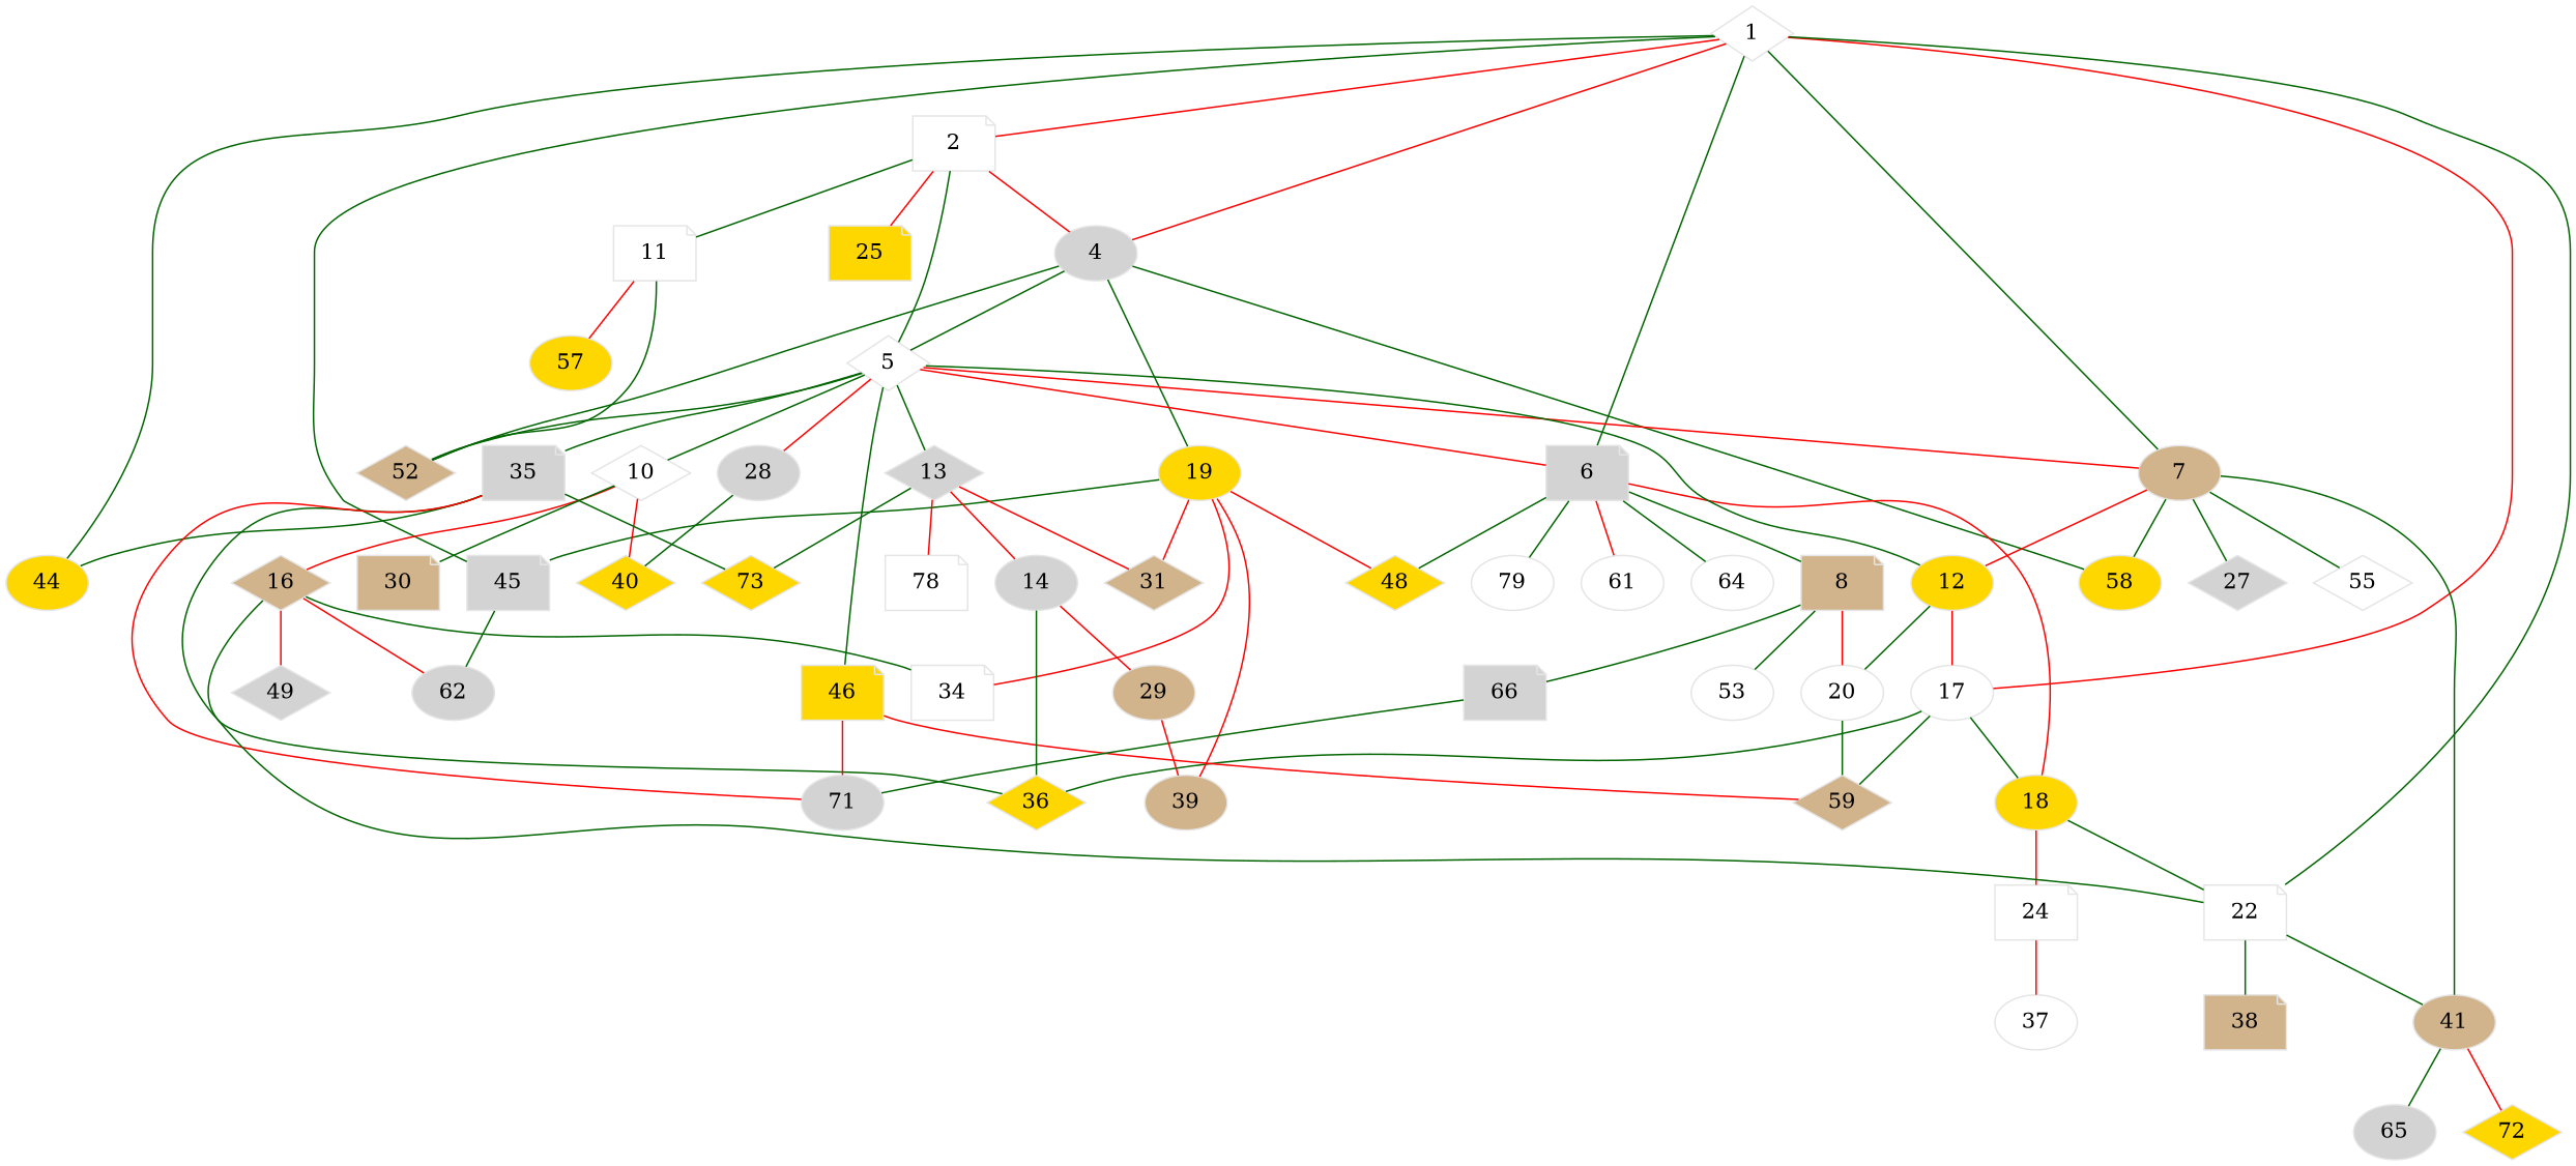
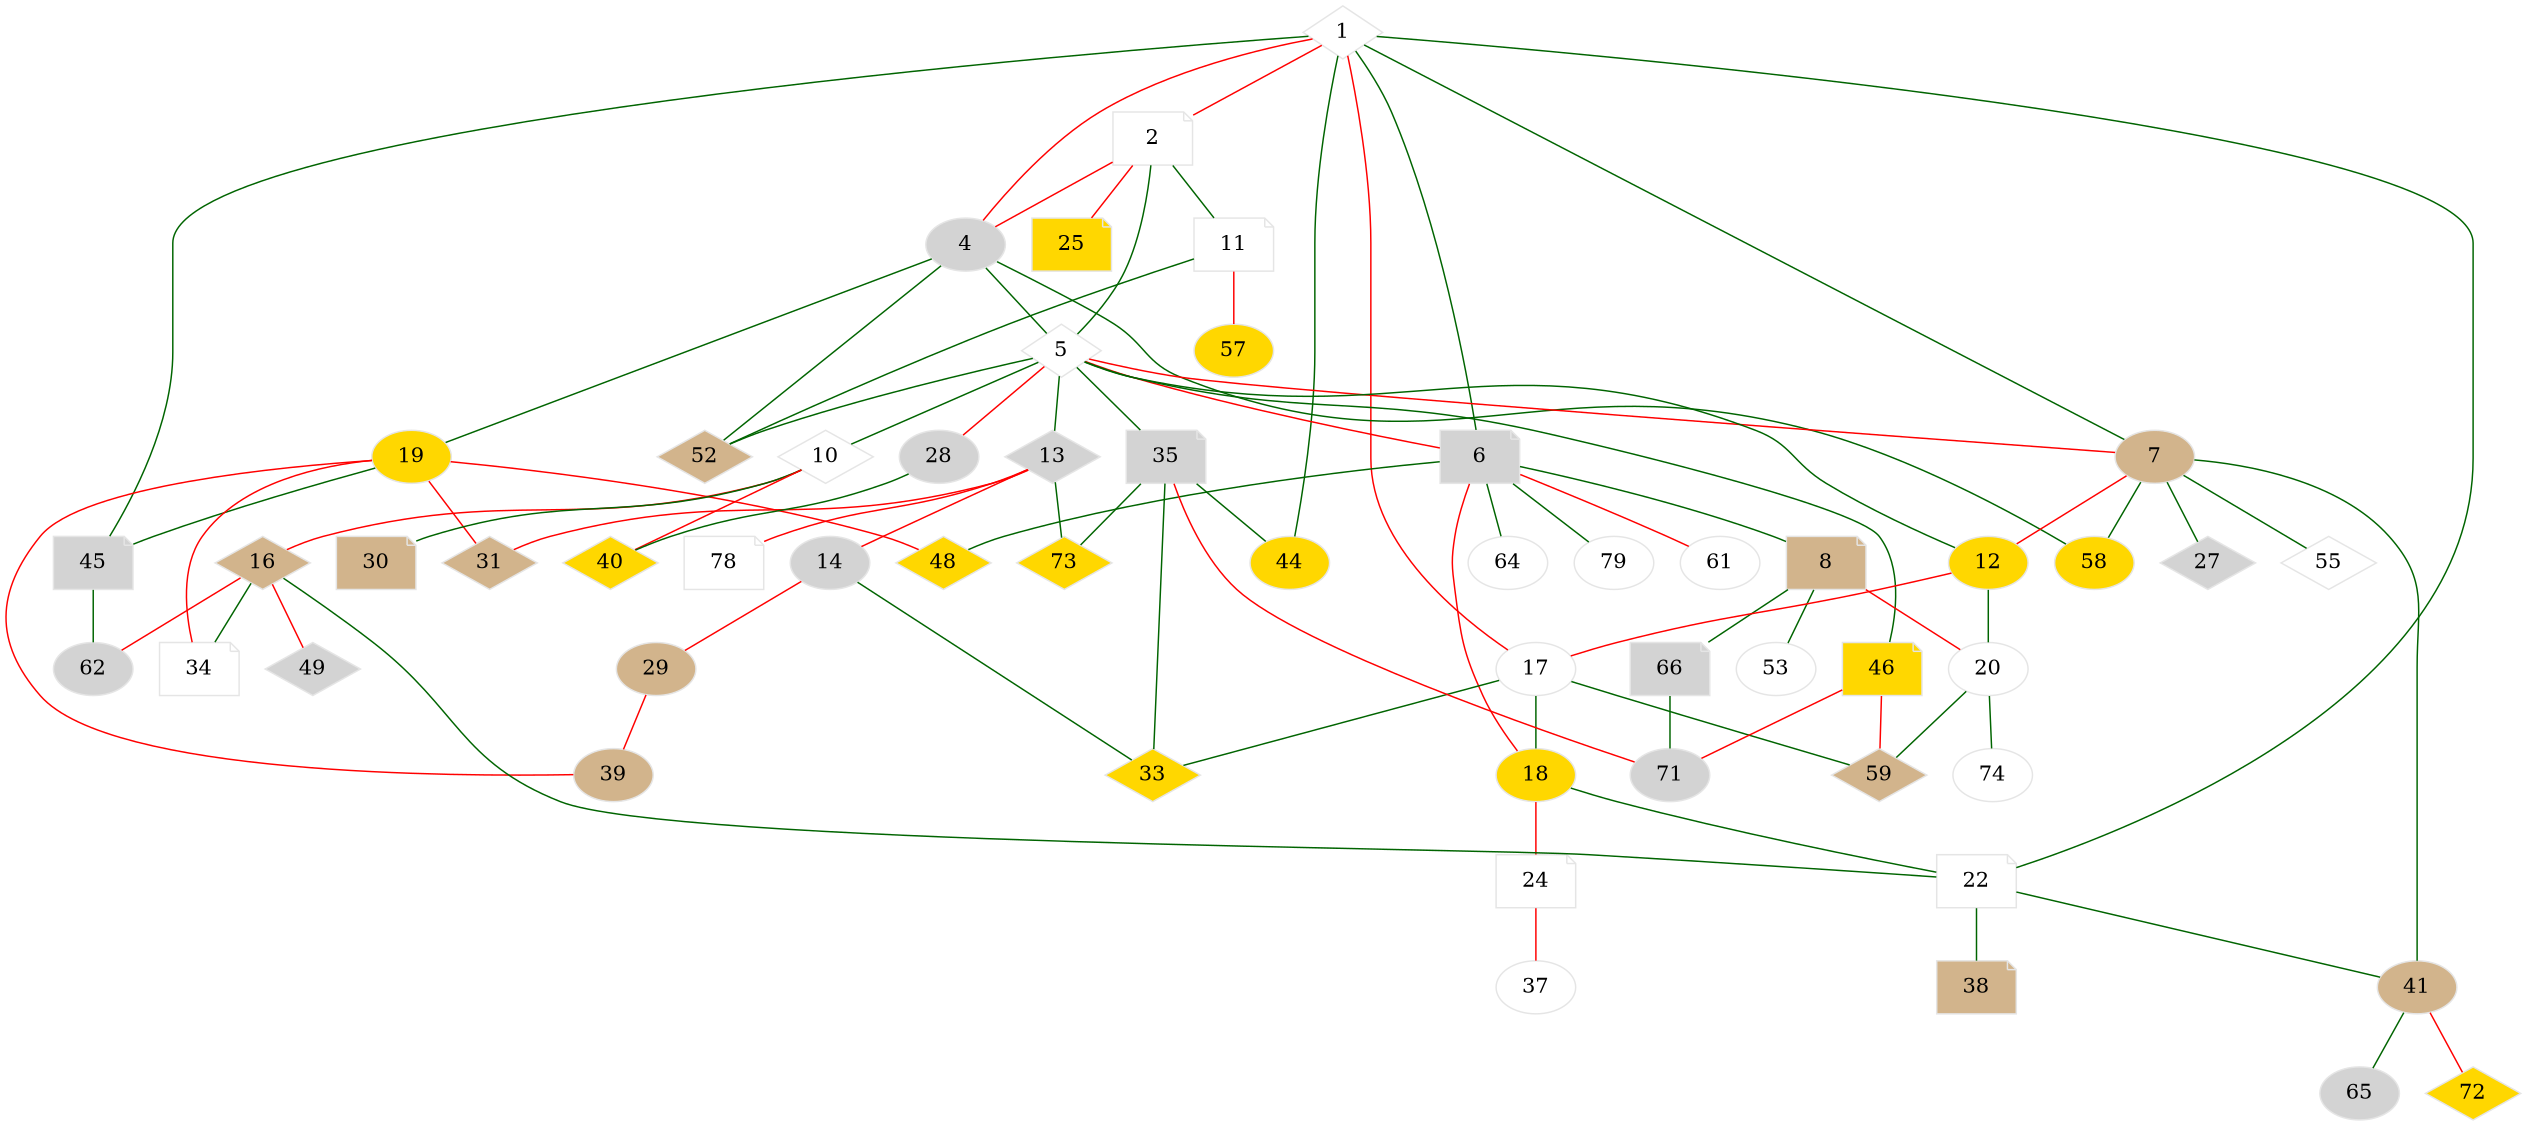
  graph {
    node [color=gray90 fillcolor=white shape=ellipse style=filled]
    edge [color=darkgreen]
    1 [shape=diamond super="+3"]
    2 [shape=note super="+81"]
    4 [fillcolor=lightgrey super="+23"]
    6 [fillcolor=lightgrey shape=note super="+76"]
    7 [fillcolor=tan super="+70"]
    17 [super="+56"]
    22 [shape=note super="+32"]
    44 [fillcolor=gold]
    45 [fillcolor=lightgrey shape=note]
    5 [shape=diamond super="+9"]
    11 [shape=note super="+67"]
    25 [fillcolor=gold shape=note]
    19 [fillcolor=gold super="+21"]
    52 [fillcolor=tan shape=diamond super="+63"]
    58 [fillcolor=gold]
    8 [fillcolor=tan shape=note super="+47"]
    18 [fillcolor=gold]
    48 [fillcolor=gold shape=diamond super="+50"]
    61
    64
    79
    12 [fillcolor=gold super="+69"]
    27 [fillcolor=lightgrey shape=diamond super="+77"]
    41 [fillcolor=tan super="+60"]
    55 [shape=diamond]
-   36 [fillcolor=gold shape=diamond]
+   36 [fillcolor=gold shape=diamond label=33]
    59 [fillcolor=tan shape=diamond super="+80"]
    38 [fillcolor=tan shape=note]
    62 [fillcolor=lightgrey]
    10 [shape=diamond super="+15"]
    13 [fillcolor=lightgrey shape=diamond super="+33"]
    28 [fillcolor=lightgrey]
    35 [fillcolor=lightgrey shape=note super="+51"]
    46 [fillcolor=gold shape=note]
    57 [fillcolor=gold]
    31 [fillcolor=tan shape=diamond]
    34 [shape=note]
    39 [fillcolor=tan super="+43"]
    16 [fillcolor=tan shape=diamond super="+26"]
    30 [fillcolor=tan shape=note]
    40 [fillcolor=gold shape=diamond super="+54"]
    20 [super="+68"]
    14 [fillcolor=lightgrey super="+42"]
    73 [fillcolor=gold shape=diamond]
    78 [shape=note]
    71 [fillcolor=lightgrey super="+75"]
    53
    66 [fillcolor=lightgrey shape=note]
    24 [shape=note]
    65 [fillcolor=lightgrey]
    72 [fillcolor=gold shape=diamond]
+   74
    49 [fillcolor=lightgrey shape=diamond]
    29 [fillcolor=tan]
    37
    1 -- 2 [color=red]
    1 -- 4 [color=red]
    1 -- 6
    1 -- 7
    1 -- 17 [color=red]
    1 -- 22
    1 -- 44
    1 -- 45
    2 -- 4 [color=red]
    2 -- 5
    2 -- 11
    2 -- 25 [color=red]
    4 -- 5
    4 -- 19
    4 -- 52
    4 -- 58
    6 -- 8
    6 -- 18 [color=red]
    6 -- 48
    6 -- 61 [color=red]
    6 -- 64
    6 -- 79
    7 -- 58
    7 -- 12 [color=red]
    7 -- 27
    7 -- 41 [weight=2]
    7 -- 55
    17 -- 18
    17 -- 36
    17 -- 59
    22 -- 41
    22 -- 38
    45 -- 62
    5 -- 6 [color=red]
    5 -- 7 [color=red]
    5 -- 52
    5 -- 12
    5 -- 10 [weight=2]
    5 -- 13
    5 -- 28 [color=red]
    5 -- 35
    5 -- 46
    11 -- 52
    11 -- 57 [color=red]
    19 -- 45
    19 -- 48 [color=red]
    19 -- 31 [color=red]
    19 -- 34 [color=red]
    19 -- 39 [color=red]
    8 -- 20 [color=red]
    8 -- 53
    8 -- 66
    18 -- 22
    18 -- 24 [color=red]
    12 -- 17 [color=red]
    12 -- 20
    41 -- 65
    41 -- 72 [color=red]
    10 -- 16 [color=red]
    10 -- 30
    10 -- 40 [color=red]
    13 -- 31 [color=red]
    13 -- 14 [color=red]
    13 -- 73
    13 -- 78 [color=red]
    28 -- 40
    35 -- 44
    35 -- 36
    35 -- 73
    35 -- 71 [color=red]
    46 -- 59 [color=red]
    46 -- 71 [color=red]
    16 -- 22
    16 -- 62 [color=red]
    16 -- 34
    16 -- 49 [color=red]
    20 -- 59
+   20 -- 74
    14 -- 36
    14 -- 29 [color=red]
    66 -- 71
    24 -- 37 [color=red]
    29 -- 39 [color=red]
  }
